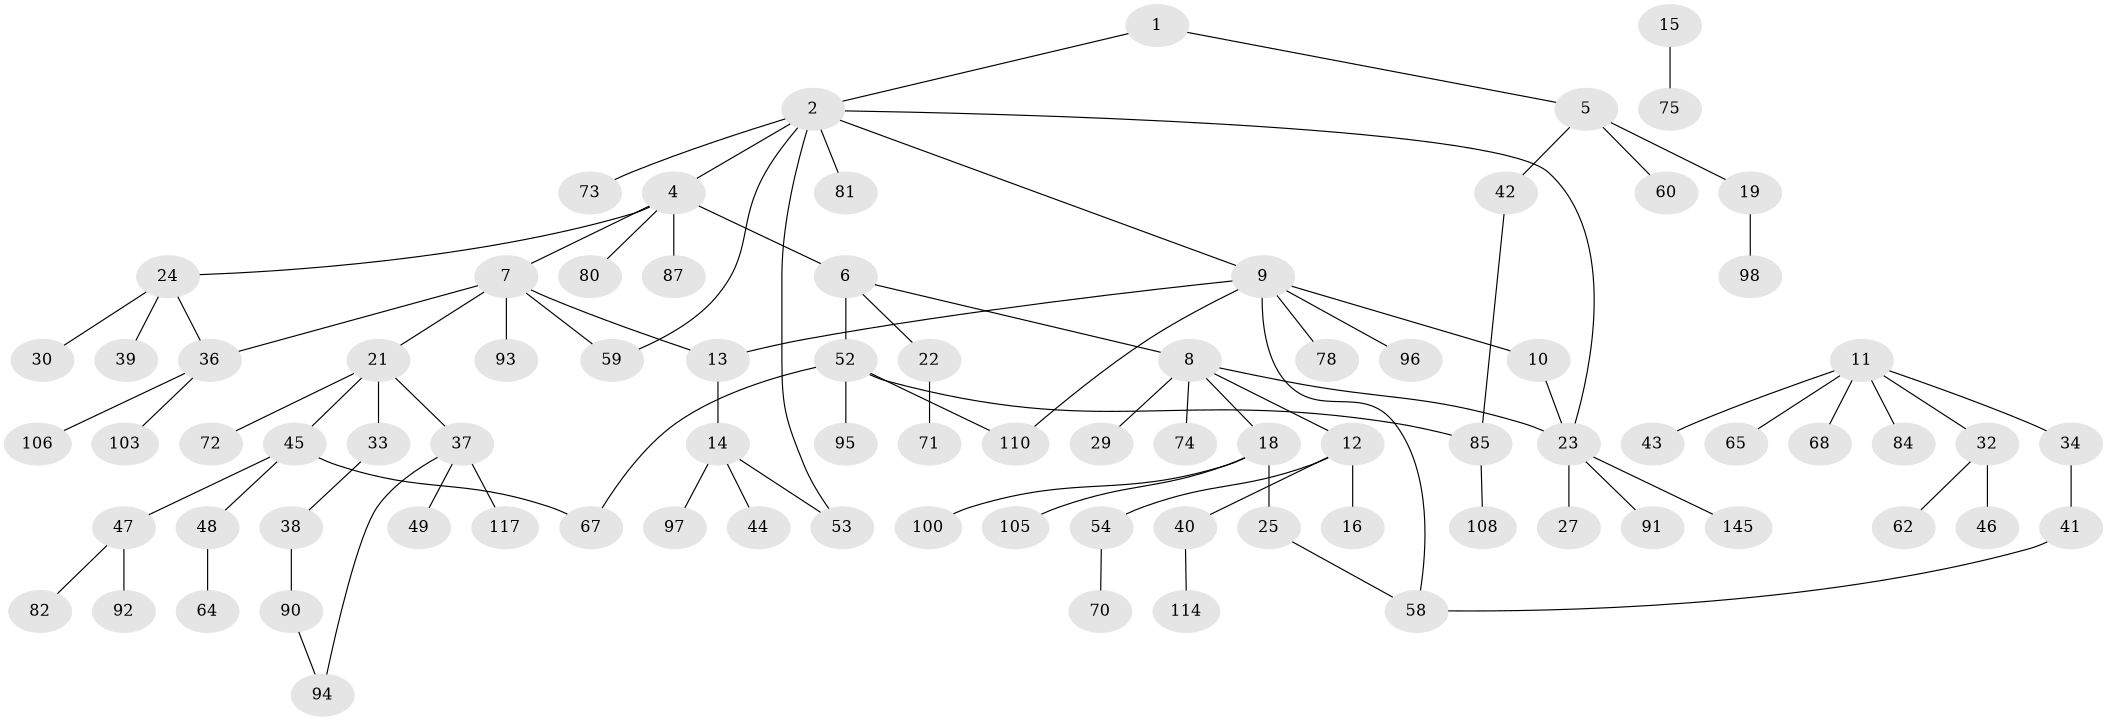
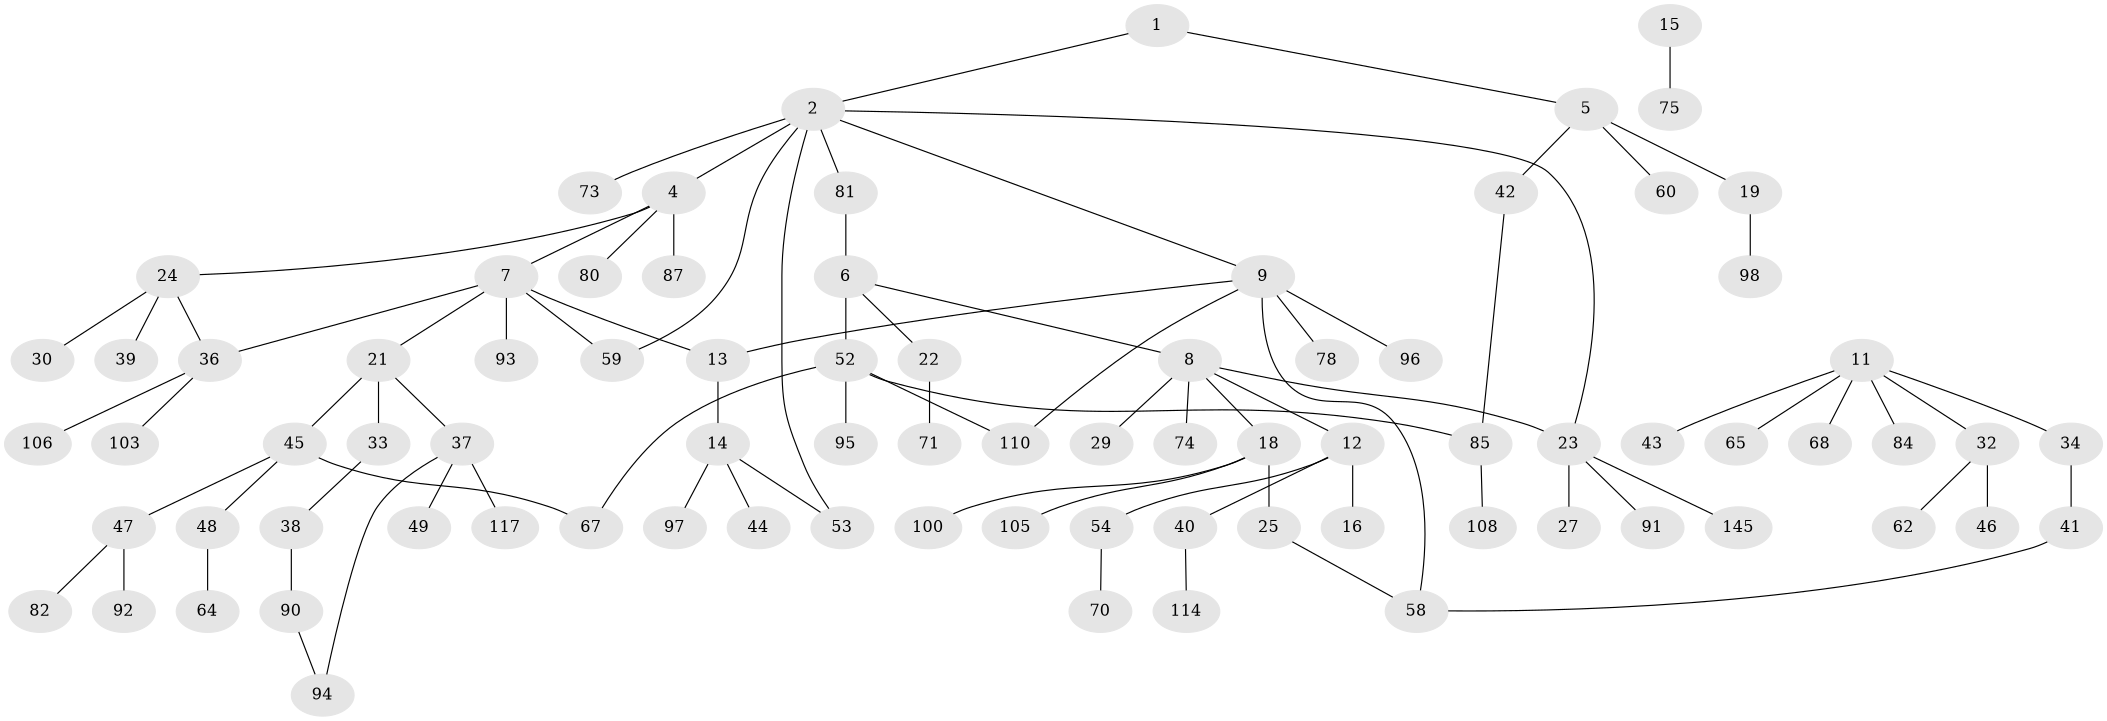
  graph {
    node [color=gray90 style=filled]
    2 [super="+3"]
    4 [super="+83"]
    9 [super="+76"]
    23 [super="+28"]
    53 [super="+116"]
    59
    73
    81
    1
    5 [super="+20"]
    19
    42 [super="+63"]
    60
    6
    7 [super="+77"]
    24 [super="+109"]
    80
    87 [super="+107"]
    13 [super="+57"]
-   10 [super="+112"]
    58 [super="+66"]
    78
    96
    110
    27 [super="+56"]
    91 [super="+113"]
    n27 [label=145]
    8 [super="+50"]
    22 [super="+51"]
    52 [super="+79"]
    21 [super="+31"]
    36 [super="+61"]
    93
    30
    39 [super="+86"]
    98
    85 [super="+102"]
    12 [super="+89"]
    18 [super="+35"]
    29
    74
    11 [super="+26"]
    32
    34
    43
    65
    68
    84
    71
    67
    95
    14 [super="+17"]
    33
    37 [super="+104"]
    45 [super="+55"]
-   72
    103
    106
    16
    40
    54
    25
    100
    105
    15 [super="+101"]
    75
    46
    62 [super="+111"]
    41
    114
    70
    44
    97
    38 [super="+88"]
    49 [super="+99"]
    94
    117
    47 [super="+69"]
    48
    90
    108
    82
    92
    64
    2 -- 4
    2 -- 9
    2 -- 23
    2 -- 53
    2 -- 59
    2 -- 73
    2 -- 81
-   4 -- 6
+   81 -- 6
    4 -- 7
    4 -- 24
    4 -- 80
    4 -- 87
    9 -- 13
-   9 -- 10
    9 -- 58
    9 -- 78
    9 -- 96
    9 -- 110
    23 -- 27
    23 -- 91
    23 -- n27
    1 -- 2
    1 -- 5
    5 -- 19
    5 -- 42
    5 -- 60
    19 -- 98
    42 -- 85
    6 -- 8
    6 -- 22
    6 -- 52
    7 -- 59
    7 -- 13
    7 -- 21
    7 -- 36
    7 -- 93
    24 -- 36
    24 -- 30
    24 -- 39
    13 -- 14
-   10 -- 23
    8 -- 23
    8 -- 12
    8 -- 18
    8 -- 29
    8 -- 74
    22 -- 71
    52 -- 110
    52 -- 85
    52 -- 67
    52 -- 95
    21 -- 33
    21 -- 37
    21 -- 45
-   21 -- 72
    36 -- 103
    36 -- 106
    85 -- 108
    12 -- 16
    12 -- 40
    12 -- 54
    18 -- 25
    18 -- 100
    18 -- 105
    11 -- 32
    11 -- 34
    11 -- 43
    11 -- 65
    11 -- 68
    11 -- 84
    32 -- 46
    32 -- 62
    34 -- 41
    14 -- 53
    14 -- 44
    14 -- 97
    33 -- 38
    37 -- 49
    37 -- 94
    37 -- 117
    45 -- 67
    45 -- 47
    45 -- 48
    40 -- 114
    54 -- 70
    25 -- 58
    15 -- 75
    41 -- 58
    38 -- 90
    47 -- 82
    47 -- 92
    48 -- 64
    90 -- 94
  }
